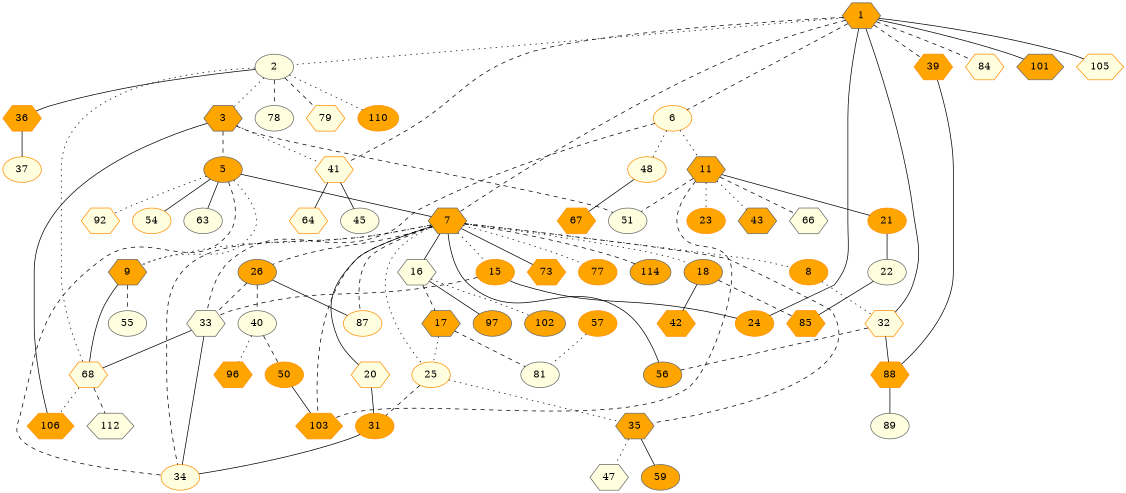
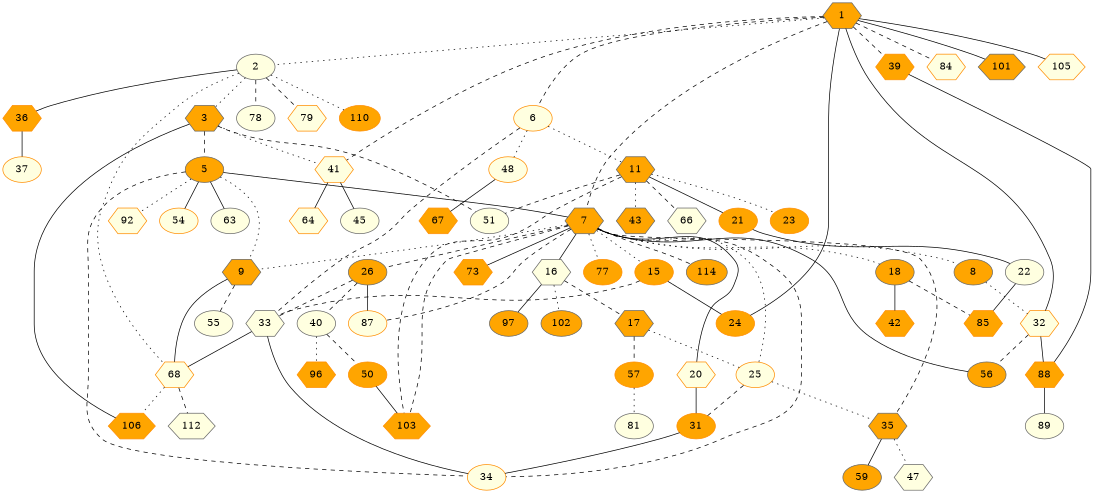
  graph {
    node [color=darkorange fillcolor=orange shape=ellipse style=filled]
    edge [style=solid]
    1 [color=gray40 shape=hexagon super="+4"]
    2 [color=gray40 fillcolor=lightyellow]
    6 [fillcolor=lightyellow super="+29+113"]
    7 [color=gray40 shape=hexagon super="+13+10"]
    24
    32 [fillcolor=lightyellow shape=hexagon]
    39 [shape=hexagon]
    41 [fillcolor=lightyellow shape=hexagon super="+44+80"]
    84 [fillcolor=lightyellow shape=hexagon]
    101 [color=gray40 shape=hexagon]
    105 [fillcolor=lightyellow shape=hexagon]
    3 [color=gray40 shape=hexagon super="+58"]
    36 [shape=hexagon super="+86+98"]
    68 [fillcolor=lightyellow shape=hexagon super="+74"]
    78 [color=gray40 fillcolor=lightyellow]
    79 [fillcolor=lightyellow shape=hexagon super="+91"]
    110
    11 [color=gray40 shape=hexagon super="+12+53"]
    33 [color=gray40 fillcolor=lightyellow shape=hexagon super="+95+38"]
    48 [fillcolor=lightyellow]
    9 [color=gray40 shape=hexagon super="+111"]
    34 [fillcolor=lightyellow super="+61"]
-   8
+   8 [color=gray40]
    15
    16 [color=gray40 fillcolor=lightyellow shape=hexagon]
    18 [color=gray40 super="+90"]
    20 [fillcolor=lightyellow shape=hexagon super="+94"]
    25 [fillcolor=lightyellow super="+46+93+83"]
    26 [color=gray40 super="+52"]
    35 [color=gray40 shape=hexagon]
    56 [color=gray40]
    73 [shape=hexagon]
    77
    87 [fillcolor=lightyellow]
    103 [shape=hexagon super="+109"]
    114 [color=gray40 super="+115"]
    88 [shape=hexagon]
    45 [color=gray40 fillcolor=lightyellow]
    64 [fillcolor=lightyellow shape=hexagon]
    5 [color=gray40 super="+27"]
    51 [color=gray40 fillcolor=lightyellow super="+70"]
    106 [shape=hexagon super="+108"]
    37 [fillcolor=lightyellow super="+62+82"]
    112 [color=gray40 fillcolor=lightyellow shape=hexagon]
    54 [fillcolor=lightyellow]
    63 [color=gray40 fillcolor=lightyellow]
    92 [fillcolor=lightyellow shape=hexagon]
    55 [color=gray40 fillcolor=lightyellow super="+75"]
    21
    23
    43 [color=gray40 shape=hexagon]
    66 [color=gray40 fillcolor=lightyellow shape=hexagon]
    67 [shape=hexagon]
    17 [color=gray40 shape=hexagon super="+28"]
    97 [color=gray40]
    102 [color=gray40]
    42 [shape=hexagon]
    85 [shape=hexagon]
    31 [super="+49"]
    40 [color=gray40 fillcolor=lightyellow]
    47 [color=gray40 fillcolor=lightyellow shape=hexagon]
    59 [color=gray40]
    22 [color=gray40 fillcolor=lightyellow]
    57
    81 [color=gray40 fillcolor=lightyellow]
    50
    96 [shape=hexagon]
    89 [color=gray40 fillcolor=lightyellow]
    1 -- 2 [style=dotted]
    1 -- 6 [style=dashed]
    1 -- 7 [style=dashed]
    1 -- 24
    1 -- 32
    1 -- 39 [style=dashed]
    1 -- 41 [style=dashed]
    1 -- 84 [style=dashed]
    1 -- 101
    1 -- 105
    2 -- 3 [style=dotted]
    2 -- 36
    2 -- 68 [style=dotted]
    2 -- 78 [style=dashed]
    2 -- 79 [style=dashed]
    2 -- 110 [style=dotted]
    6 -- 11 [style=dotted]
    6 -- 33 [style=dashed]
    6 -- 48 [style=dotted]
    7 -- 9 [style=dotted]
    7 -- 34 [style=dashed]
    7 -- 8 [style=dotted]
    7 -- 15 [style=dotted]
    7 -- 16
    7 -- 18 [style=dotted]
    7 -- 20
    7 -- 25 [style=dotted]
    7 -- 26 [style=dashed]
    7 -- 35 [style=dashed]
    7 -- 56
    7 -- 73
    7 -- 77 [style=dotted]
    7 -- 87 [style=dashed]
    7 -- 103 [style=dashed]
    7 -- 114 [style=dashed]
    32 -- 56 [style=dashed]
    32 -- 88
    39 -- 88
    41 -- 45
    41 -- 64
    3 -- 41 [style=dotted]
    3 -- 5 [style=dashed]
    3 -- 51 [style=dashed]
    3 -- 106
    36 -- 37
    68 -- 106 [style=dotted]
    68 -- 112 [style=dashed]
    11 -- 103 [style=dashed]
    11 -- 51 [style=dashed]
    11 -- 21
    11 -- 23 [style=dotted]
    11 -- 43 [style=dotted]
    11 -- 66 [style=dashed]
    33 -- 68
    33 -- 34
    48 -- 67
    9 -- 68
    9 -- 55 [style=dashed]
    8 -- 32 [style=dotted]
    15 -- 24
    15 -- 33 [style=dashed]
    16 -- 17 [style=dashed]
    16 -- 97
    16 -- 102 [style=dotted]
    18 -- 42
    18 -- 85 [style=dashed]
    20 -- 31
    25 -- 35 [style=dotted]
    25 -- 31 [style=dashed]
    26 -- 33 [style=dashed]
    26 -- 87
    26 -- 40 [style=dashed]
    35 -- 47 [style=dotted]
    35 -- 59
    88 -- 89
    5 -- 7
    5 -- 9 [style=dotted]
    5 -- 34 [style=dashed]
    5 -- 54
    5 -- 63
    5 -- 92 [style=dotted]
    21 -- 22
    17 -- 25 [style=dotted]
-   17 -- 81 [style=dashed]
+   17 -- 57 [style=dashed]
    31 -- 34
    40 -- 50 [style=dashed]
    40 -- 96 [style=dotted]
    22 -- 85
    57 -- 81 [style=dotted]
    50 -- 103
  }
